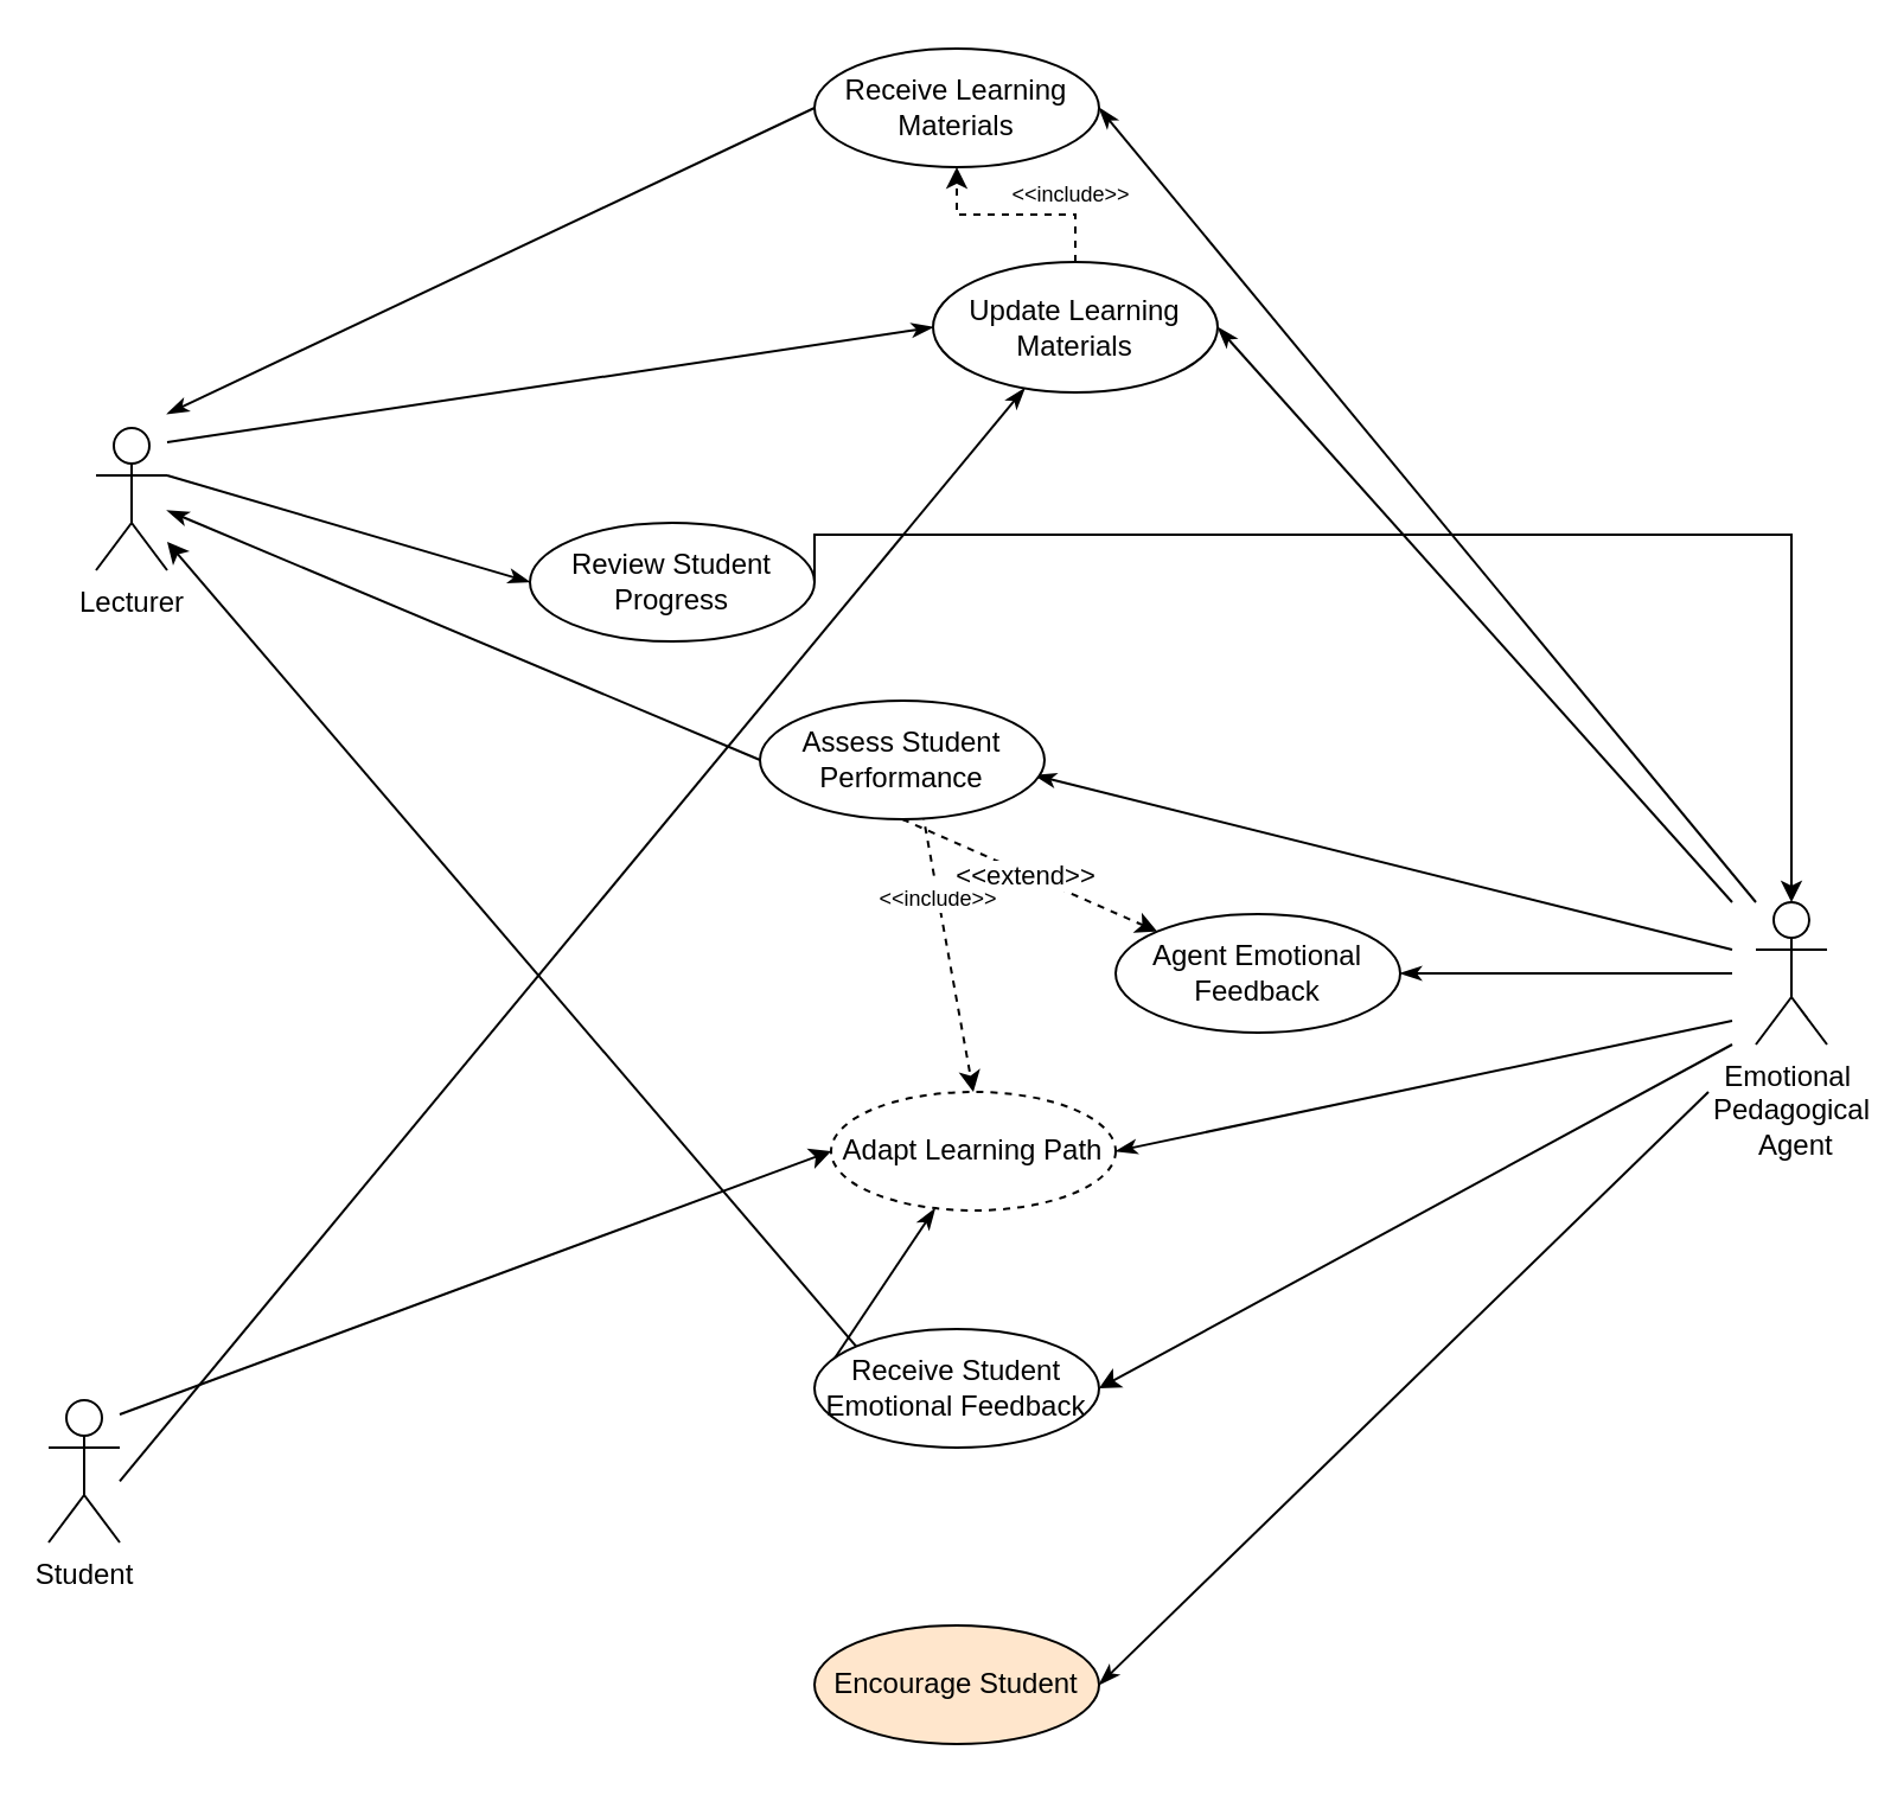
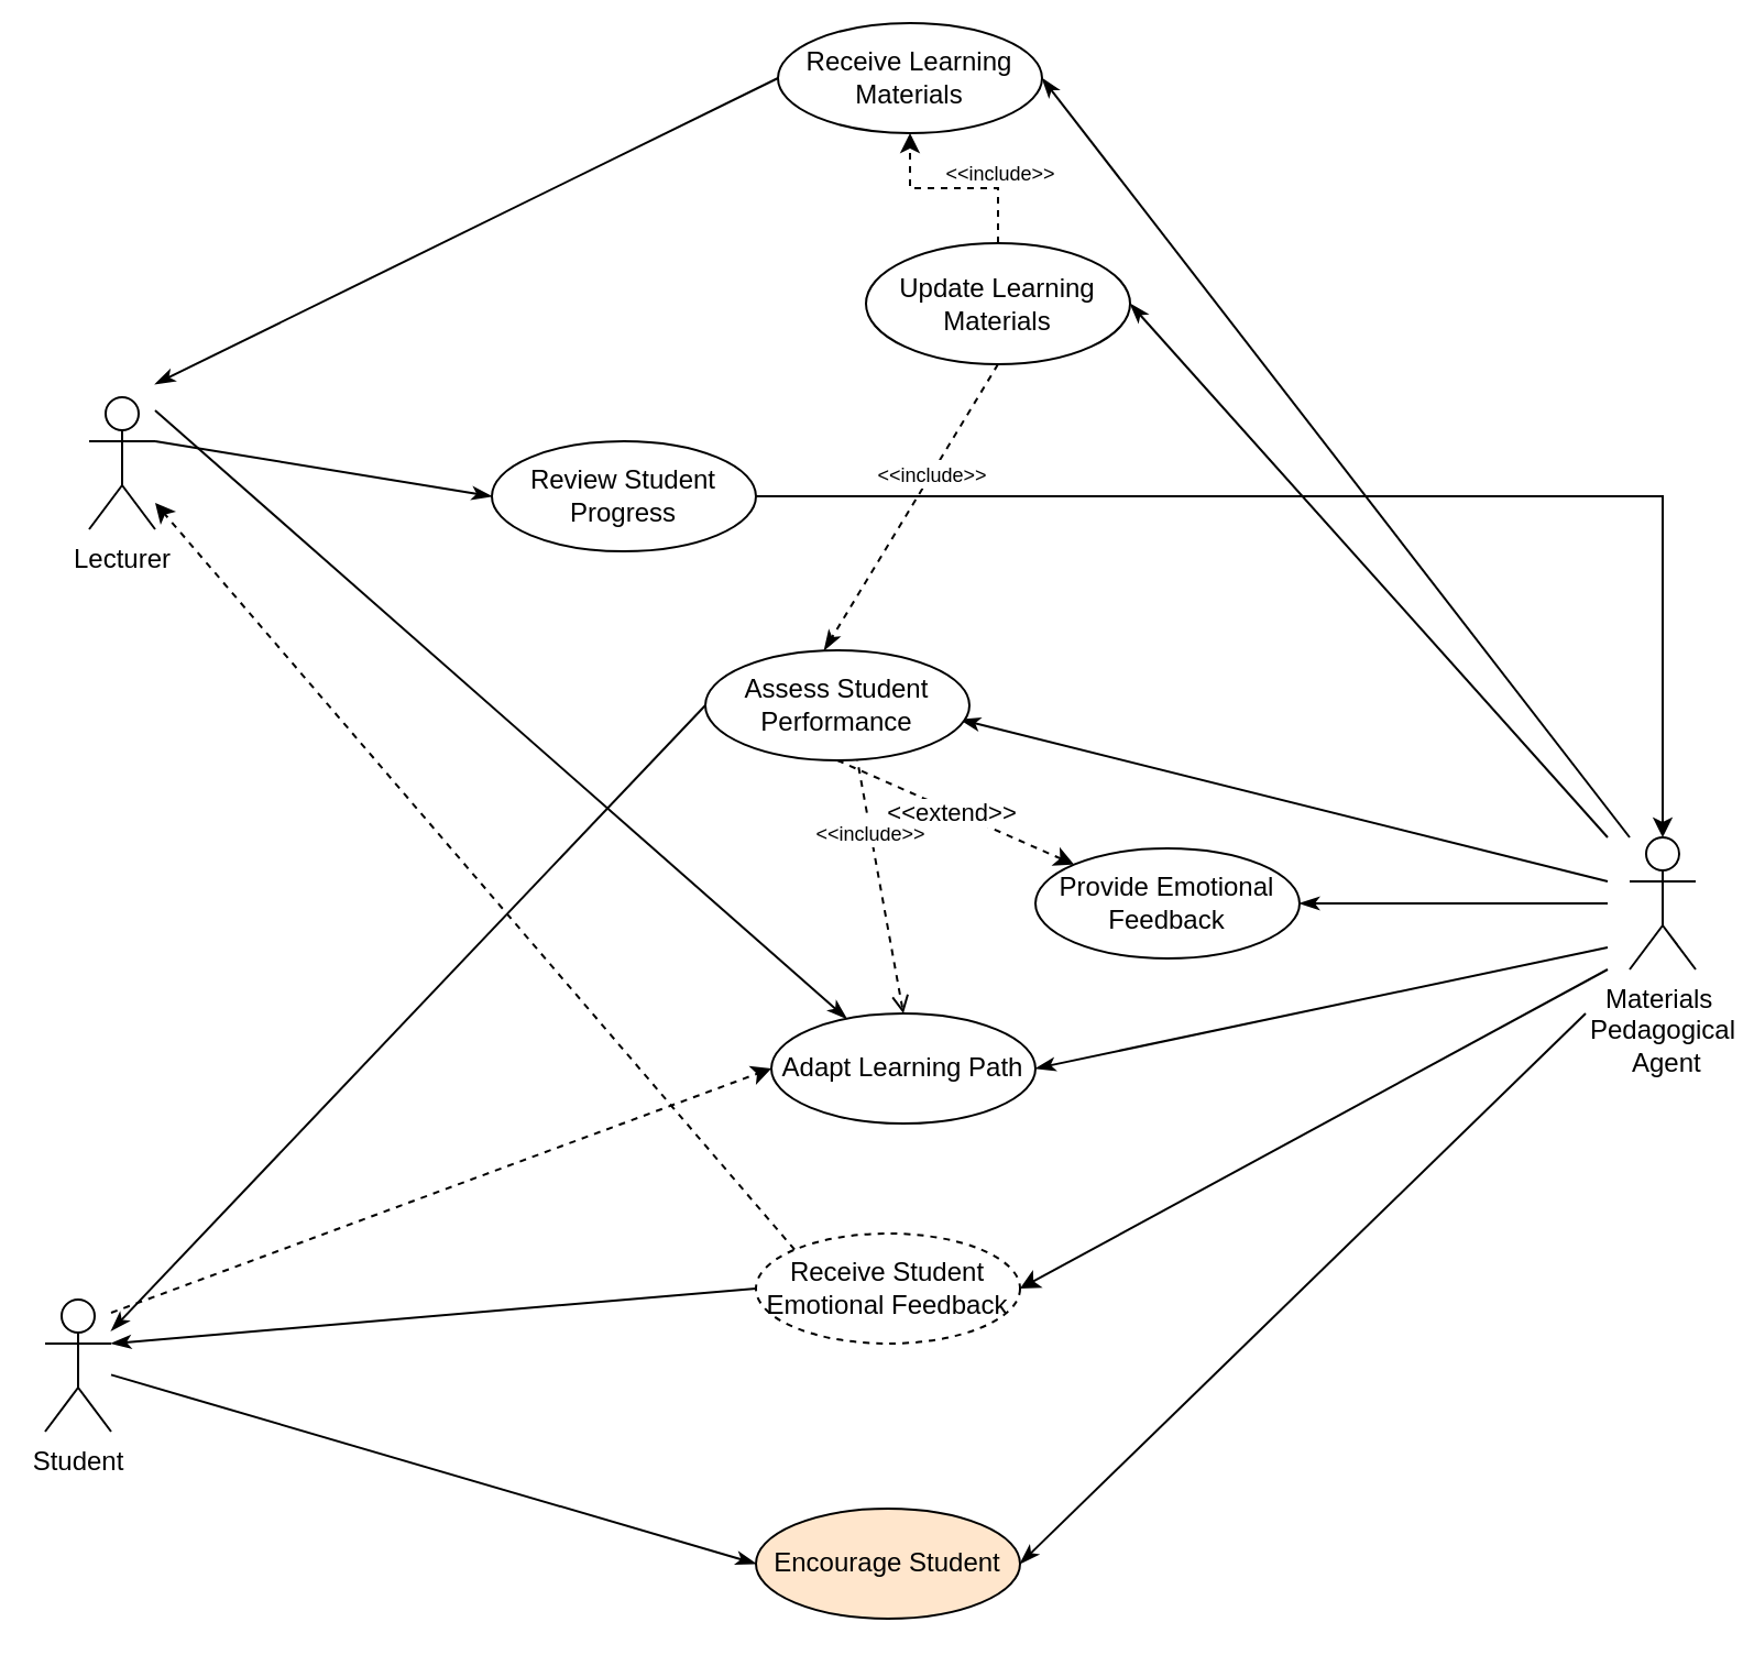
  <mxCell id="0" />
  <mxCell id="1" parent="0" />
  <mxCell id="2" style="rounded=0;orthogonalLoop=1;jettySize=auto;html=1;endArrow=classicThin;startFill=0;endFill=1;exitX=0;exitY=0.5;exitDx=0;exitDy=0;entryX=1;entryY=0;entryDx=0;entryDy=-6;entryPerimeter=0;" parent="1" source="13" target="8" edge="1"><mxGeometry relative="1" as="geometry"><mxPoint x="110" y="460" as="sourcePoint" /><mxPoint x="40" y="610" as="targetPoint" /></mxGeometry></mxCell>
- <mxCell id="3" style="rounded=0;orthogonalLoop=1;jettySize=auto;html=1;endArrow=classicThin;startFill=0;endFill=1;exitX=0;exitY=0.5;exitDx=0;exitDy=0;" parent="1" source="15" target="18" edge="1"><mxGeometry relative="1" as="geometry"><mxPoint x="320" y="565" as="sourcePoint" /><mxPoint x="70" y="630" as="targetPoint" /></mxGeometry></mxCell>
- <mxCell id="4" style="rounded=0;orthogonalLoop=1;jettySize=auto;html=1;endArrow=classicThin;startFill=0;endFill=1;exitX=1;exitY=0.57;exitDx=0;exitDy=0;exitPerimeter=0;" parent="1" source="5" target="33" edge="1"><mxGeometry relative="1" as="geometry"><mxPoint x="50" y="632" as="sourcePoint" /></mxGeometry></mxCell>
+ <mxCell id="3" style="rounded=0;orthogonalLoop=1;jettySize=auto;html=1;endArrow=classicThin;startFill=0;endFill=1;exitX=0;exitY=0.5;exitDx=0;exitDy=0;entryX=1;entryY=0.333;entryDx=0;entryDy=0;entryPerimeter=0;" parent="1" source="15" target="5" edge="1"><mxGeometry relative="1" as="geometry"><mxPoint x="320" y="565" as="sourcePoint" /><mxPoint x="70" y="630" as="targetPoint" /></mxGeometry></mxCell>
+ <mxCell id="4" style="rounded=0;orthogonalLoop=1;jettySize=auto;html=1;entryX=0;entryY=0.5;entryDx=0;entryDy=0;endArrow=classicThin;startFill=0;endFill=1;exitX=1;exitY=0.57;exitDx=0;exitDy=0;exitPerimeter=0;" parent="1" source="5" target="10" edge="1"><mxGeometry relative="1" as="geometry"><mxPoint x="50" y="632" as="sourcePoint" /></mxGeometry></mxCell>
  <mxCell id="5" value="Student" style="shape=umlActor;verticalLabelPosition=bottom;verticalAlign=top;html=1;outlineConnect=0;points=[[0,0.333,0,0,0],[0,0.5,0,0,0],[0,1,0,0,0],[0.25,0.1,0,0,0],[1,0,0,0,-6],[1,0.1,0,0,0],[1,0.333,0,0,0],[1,0.57,0,0,0],[1,0.77,0,0,0],[1,1,0,0,0]];" parent="1" vertex="1"><mxGeometry x="20" y="590" width="30" height="60" as="geometry" /></mxCell>
  <mxCell id="6" style="rounded=0;orthogonalLoop=1;jettySize=auto;html=1;entryX=1;entryY=0.5;entryDx=0;entryDy=0;" parent="1" target="15" edge="1"><mxGeometry relative="1" as="geometry"><mxPoint x="730" y="440" as="sourcePoint" /></mxGeometry></mxCell>
- <mxCell id="7" value="Emotional&amp;nbsp;&lt;div&gt;Pedagogica&lt;span style=&quot;background-color: transparent; color: light-dark(rgb(0, 0, 0), rgb(255, 255, 255));&quot;&gt;l&lt;/span&gt;&lt;/div&gt;&lt;div&gt;&lt;span style=&quot;background-color: transparent; color: light-dark(rgb(0, 0, 0), rgb(255, 255, 255));&quot;&gt;&amp;nbsp;Agent&lt;/span&gt;&lt;/div&gt;" style="shape=umlActor;verticalLabelPosition=bottom;verticalAlign=top;html=1;outlineConnect=0;" parent="1" vertex="1"><mxGeometry x="740" y="380" width="30" height="60" as="geometry" /></mxCell>
+ <mxCell id="7" value="Materials&amp;nbsp;&lt;div&gt;Pedagogica&lt;span style=&quot;background-color: transparent; color: light-dark(rgb(0, 0, 0), rgb(255, 255, 255));&quot;&gt;l&lt;/span&gt;&lt;/div&gt;&lt;div&gt;&lt;span style=&quot;background-color: transparent; color: light-dark(rgb(0, 0, 0), rgb(255, 255, 255));&quot;&gt;&amp;nbsp;Agent&lt;/span&gt;&lt;/div&gt;" style="shape=umlActor;verticalLabelPosition=bottom;verticalAlign=top;html=1;outlineConnect=0;" parent="1" vertex="1"><mxGeometry x="740" y="380" width="30" height="60" as="geometry" /></mxCell>
  <mxCell id="8" value="Lecturer" style="shape=umlActor;verticalLabelPosition=bottom;verticalAlign=top;html=1;outlineConnect=0;points=[[0,0.333,0,0,0],[0,1,0,0,0],[1,0,0,0,-6],[1,0.1,0,0,0],[1,0.333,0,0,0],[1,0.58,0,0,0],[1,0.8,0,0,0],[1,1,0,0,0]];" parent="1" vertex="1"><mxGeometry x="40" y="180" width="30" height="60" as="geometry" /></mxCell>
- <mxCell id="9" style="rounded=0;orthogonalLoop=1;jettySize=auto;html=1;exitX=0;exitY=0.5;exitDx=0;exitDy=0;endArrow=classicThin;endFill=1;entryX=1;entryY=0.58;entryDx=0;entryDy=0;entryPerimeter=0;" parent="1" source="35" target="8" edge="1"><mxGeometry relative="1" as="geometry"><mxPoint x="80" y="230" as="targetPoint" /></mxGeometry></mxCell>
+ <mxCell id="9" style="rounded=0;orthogonalLoop=1;jettySize=auto;html=1;exitX=0;exitY=0.5;exitDx=0;exitDy=0;endArrow=classicThin;endFill=1;" parent="1" source="35" target="5" edge="1"><mxGeometry relative="1" as="geometry"><mxPoint x="80" y="230" as="targetPoint" /></mxGeometry></mxCell>
  <mxCell id="10" value="Encourage Student" style="ellipse;whiteSpace=wrap;html=1;fillColor=#ffe6cc;" parent="1" vertex="1"><mxGeometry x="343" y="685" width="120" height="50" as="geometry" /></mxCell>
- <mxCell id="13" value="Receive Learning Materials" style="ellipse;whiteSpace=wrap;html=1;" parent="1" vertex="1"><mxGeometry x="343" y="20" width="120" height="50" as="geometry" /></mxCell>
- <mxCell id="14" style="rounded=0;orthogonalLoop=1;jettySize=auto;html=1;entryX=1;entryY=0.8;entryDx=0;entryDy=0;entryPerimeter=0;exitX=0;exitY=0;exitDx=0;exitDy=0;" parent="1" source="15" target="8" edge="1"><mxGeometry relative="1" as="geometry" /></mxCell>
- <mxCell id="15" value="Receive Student Emotional Feedback" style="ellipse;whiteSpace=wrap;html=1;" parent="1" vertex="1"><mxGeometry x="343" y="560" width="120" height="50" as="geometry" /></mxCell>
- <mxCell id="16" value="" style="rounded=0;orthogonalLoop=1;jettySize=auto;html=1;dashed=1;exitX=0.5;exitY=0;exitDx=0;exitDy=0;entryX=0.5;entryY=0;entryDx=0;entryDy=0;" parent="1" source="35" target="18" edge="1"><mxGeometry relative="1" as="geometry"><mxPoint x="410" y="450" as="targetPoint" /><mxPoint x="403.333" y="320" as="sourcePoint" /></mxGeometry></mxCell>
+ <mxCell id="11" style="rounded=0;orthogonalLoop=1;jettySize=auto;html=1;exitX=0.5;exitY=1;exitDx=0;exitDy=0;entryX=0.45;entryY=0;entryDx=0;entryDy=0;endArrow=classicThin;endFill=1;dashed=1;entryPerimeter=0;" parent="1" source="33" target="35" edge="1"><mxGeometry relative="1" as="geometry" /></mxCell>
+ <mxCell id="12" value="&lt;font style=&quot;font-size: 9px;&quot;&gt;&amp;lt;&amp;lt;include&amp;gt;&amp;gt;&lt;/font&gt;" style="edgeLabel;html=1;align=center;verticalAlign=middle;resizable=0;points=[];" parent="11" vertex="1" connectable="0"><mxGeometry x="-0.235" relative="1" as="geometry"><mxPoint as="offset" /></mxGeometry></mxCell>
+ <mxCell id="13" value="Receive Learning Materials" style="ellipse;whiteSpace=wrap;html=1;" parent="1" vertex="1"><mxGeometry x="353" y="10" width="120" height="50" as="geometry" /></mxCell>
+ <mxCell id="14" style="rounded=0;orthogonalLoop=1;jettySize=auto;html=1;entryX=1;entryY=0.8;entryDx=0;entryDy=0;entryPerimeter=0;exitX=0;exitY=0;exitDx=0;exitDy=0;dashed=1;" parent="1" source="15" target="8" edge="1"><mxGeometry relative="1" as="geometry" /></mxCell>
+ <mxCell id="15" value="Receive Student Emotional Feedback" style="ellipse;whiteSpace=wrap;html=1;dashed=1;" parent="1" vertex="1"><mxGeometry x="343" y="560" width="120" height="50" as="geometry" /></mxCell>
+ <mxCell id="16" value="" style="rounded=0;orthogonalLoop=1;jettySize=auto;html=1;dashed=1;exitX=0.5;exitY=0;exitDx=0;exitDy=0;entryX=0.5;entryY=0;entryDx=0;entryDy=0;endArrow=open;" parent="1" source="35" target="18" edge="1"><mxGeometry relative="1" as="geometry"><mxPoint x="410" y="450" as="targetPoint" /><mxPoint x="403.333" y="320" as="sourcePoint" /></mxGeometry></mxCell>
  <mxCell id="17" value="&lt;font style=&quot;font-size: 9px;&quot;&gt;&amp;lt;&amp;lt;include&amp;gt;&amp;gt;&lt;/font&gt;" style="edgeLabel;html=1;align=center;verticalAlign=middle;resizable=0;points=[];" parent="16" vertex="1" connectable="0"><mxGeometry x="-0.011" y="1" relative="1" as="geometry"><mxPoint x="-1" y="1" as="offset" /></mxGeometry></mxCell>
- <mxCell id="18" value="Adapt Learning Path" style="ellipse;whiteSpace=wrap;html=1;dashed=1;" parent="1" vertex="1"><mxGeometry x="350" y="460" width="120" height="50" as="geometry" /></mxCell>
+ <mxCell id="18" value="Adapt Learning Path" style="ellipse;whiteSpace=wrap;html=1;" parent="1" vertex="1"><mxGeometry x="350" y="460" width="120" height="50" as="geometry" /></mxCell>
  <mxCell id="19" style="edgeStyle=orthogonalEdgeStyle;rounded=0;orthogonalLoop=1;jettySize=auto;html=1;exitX=0.5;exitY=1;exitDx=0;exitDy=0;" parent="1" source="18" target="18" edge="1"><mxGeometry relative="1" as="geometry" /></mxCell>
- <mxCell id="20" value="" style="endArrow=classicThin;html=1;rounded=0;entryX=0;entryY=0.5;entryDx=0;entryDy=0;endFill=1;exitX=1;exitY=0.1;exitDx=0;exitDy=0;exitPerimeter=0;" parent="1" source="8" target="33" edge="1"><mxGeometry width="50" height="50" relative="1" as="geometry"><mxPoint x="70" y="210" as="sourcePoint" /><mxPoint x="100" y="580" as="targetPoint" /></mxGeometry></mxCell>
+ <mxCell id="20" value="" style="endArrow=classicThin;html=1;rounded=0;endFill=1;exitX=1;exitY=0.1;exitDx=0;exitDy=0;exitPerimeter=0;" parent="1" source="8" target="18" edge="1"><mxGeometry width="50" height="50" relative="1" as="geometry"><mxPoint x="70" y="210" as="sourcePoint" /><mxPoint x="100" y="580" as="targetPoint" /></mxGeometry></mxCell>
  <mxCell id="21" value="" style="endArrow=classicThin;html=1;rounded=0;entryX=0;entryY=0.5;entryDx=0;entryDy=0;endFill=1;exitX=1;exitY=0.333;exitDx=0;exitDy=0;exitPerimeter=0;" parent="1" source="8" target="30" edge="1"><mxGeometry width="50" height="50" relative="1" as="geometry"><mxPoint x="70" y="220" as="sourcePoint" /><mxPoint x="0" y="695" as="targetPoint" /></mxGeometry></mxCell>
  <mxCell id="22" style="rounded=0;orthogonalLoop=1;jettySize=auto;html=1;endArrow=classicThin;startFill=0;endFill=1;entryX=1;entryY=0.5;entryDx=0;entryDy=0;" parent="1" target="18" edge="1"><mxGeometry relative="1" as="geometry"><mxPoint x="730" y="430" as="sourcePoint" /><mxPoint x="710" y="470" as="targetPoint" /></mxGeometry></mxCell>
  <mxCell id="23" value="" style="endArrow=classicThin;html=1;rounded=0;endFill=1;entryX=1;entryY=0.5;entryDx=0;entryDy=0;" parent="1" source="7" target="13" edge="1"><mxGeometry width="50" height="50" relative="1" as="geometry"><mxPoint x="740" y="410" as="sourcePoint" /><mxPoint x="670" y="470" as="targetPoint" /><Array as="points"><mxPoint x="740" y="380" /></Array></mxGeometry></mxCell>
  <mxCell id="24" value="" style="endArrow=classicThin;html=1;rounded=0;endFill=1;entryX=1;entryY=0.5;entryDx=0;entryDy=0;" parent="1" target="33" edge="1"><mxGeometry width="50" height="50" relative="1" as="geometry"><mxPoint x="730" y="380" as="sourcePoint" /><mxPoint x="836" y="520" as="targetPoint" /></mxGeometry></mxCell>
  <mxCell id="25" value="" style="endArrow=classicThin;html=1;rounded=0;strokeColor=default;endFill=1;entryX=1;entryY=0.5;entryDx=0;entryDy=0;" parent="1" target="26" edge="1"><mxGeometry width="50" height="50" relative="1" as="geometry"><mxPoint x="730" y="410" as="sourcePoint" /><mxPoint x="660" y="590" as="targetPoint" /></mxGeometry></mxCell>
- <mxCell id="26" value="Agent Emotional Feedback" style="ellipse;whiteSpace=wrap;html=1;" parent="1" vertex="1"><mxGeometry x="470" y="385" width="120" height="50" as="geometry" /></mxCell>
+ <mxCell id="26" value="Provide Emotional Feedback" style="ellipse;whiteSpace=wrap;html=1;" parent="1" vertex="1"><mxGeometry x="470" y="385" width="120" height="50" as="geometry" /></mxCell>
  <mxCell id="27" value="" style="endArrow=classicThin;html=1;rounded=0;endFill=1;entryX=1;entryY=0.5;entryDx=0;entryDy=0;" parent="1" target="10" edge="1"><mxGeometry width="50" height="50" relative="1" as="geometry"><mxPoint x="720" y="460" as="sourcePoint" /><mxPoint x="463" y="792.5" as="targetPoint" /></mxGeometry></mxCell>
  <mxCell id="28" value="" style="endArrow=classicThin;html=1;rounded=0;endFill=1;entryX=0.965;entryY=0.629;entryDx=0;entryDy=0;entryPerimeter=0;" parent="1" target="35" edge="1"><mxGeometry width="50" height="50" relative="1" as="geometry"><mxPoint x="730" y="400" as="sourcePoint" /><mxPoint x="670" y="440" as="targetPoint" /></mxGeometry></mxCell>
  <mxCell id="29" style="edgeStyle=orthogonalEdgeStyle;rounded=0;orthogonalLoop=1;jettySize=auto;html=1;exitX=0.5;exitY=1;exitDx=0;exitDy=0;" parent="1" source="15" target="15" edge="1"><mxGeometry relative="1" as="geometry" /></mxCell>
- <mxCell id="30" value="Review Student Progress" style="ellipse;whiteSpace=wrap;html=1;" parent="1" vertex="1"><mxGeometry x="223" y="220" width="120" height="50" as="geometry" /></mxCell>
+ <mxCell id="30" value="Review Student Progress" style="ellipse;whiteSpace=wrap;html=1;" parent="1" vertex="1"><mxGeometry x="223" y="200" width="120" height="50" as="geometry" /></mxCell>
  <mxCell id="31" style="edgeStyle=orthogonalEdgeStyle;rounded=0;orthogonalLoop=1;jettySize=auto;html=1;exitX=0.5;exitY=0;exitDx=0;exitDy=0;entryX=0.5;entryY=1;entryDx=0;entryDy=0;dashed=1;" parent="1" source="33" target="13" edge="1"><mxGeometry relative="1" as="geometry" /></mxCell>
  <mxCell id="32" value="&lt;font style=&quot;font-size: 9px;&quot;&gt;&amp;lt;&amp;lt;include&amp;gt;&amp;gt;&lt;/font&gt;" style="edgeLabel;html=1;align=center;verticalAlign=middle;resizable=0;points=[];" parent="31" vertex="1" connectable="0"><mxGeometry x="-0.495" relative="1" as="geometry"><mxPoint y="-10" as="offset" /></mxGeometry></mxCell>
  <mxCell id="33" value="Update Learning Materials" style="ellipse;whiteSpace=wrap;html=1;" parent="1" vertex="1"><mxGeometry x="393" y="110" width="120" height="55" as="geometry" /></mxCell>
- <mxCell id="34" value="" style="edgeStyle=none;orthogonalLoop=1;jettySize=auto;html=1;rounded=0;entryX=0;entryY=0.5;entryDx=0;entryDy=0;exitX=1;exitY=0.1;exitDx=0;exitDy=0;exitPerimeter=0;" parent="1" source="5" target="18" edge="1"><mxGeometry width="100" relative="1" as="geometry"><mxPoint x="70" y="650" as="sourcePoint" /><mxPoint x="120" y="630" as="targetPoint" /><Array as="points" /></mxGeometry></mxCell>
+ <mxCell id="34" value="" style="edgeStyle=none;orthogonalLoop=1;jettySize=auto;html=1;rounded=0;entryX=0;entryY=0.5;entryDx=0;entryDy=0;exitX=1;exitY=0.1;exitDx=0;exitDy=0;exitPerimeter=0;dashed=1;" parent="1" source="5" target="18" edge="1"><mxGeometry width="100" relative="1" as="geometry"><mxPoint x="70" y="650" as="sourcePoint" /><mxPoint x="120" y="630" as="targetPoint" /><Array as="points" /></mxGeometry></mxCell>
  <mxCell id="35" value="Assess Student Performance" style="ellipse;whiteSpace=wrap;html=1;" parent="1" vertex="1"><mxGeometry x="320" y="295" width="120" height="50" as="geometry" /></mxCell>
  <mxCell id="36" style="edgeStyle=orthogonalEdgeStyle;rounded=0;orthogonalLoop=1;jettySize=auto;html=1;exitX=0.5;exitY=1;exitDx=0;exitDy=0;" parent="1" source="15" target="15" edge="1"><mxGeometry relative="1" as="geometry" /></mxCell>
  <mxCell id="37" value="" style="rounded=0;orthogonalLoop=1;jettySize=auto;html=1;dashed=1;entryX=0;entryY=0;entryDx=0;entryDy=0;exitX=0.5;exitY=1;exitDx=0;exitDy=0;" parent="1" target="26" edge="1" source="35"><mxGeometry relative="1" as="geometry"><mxPoint x="400" y="440" as="sourcePoint" /><mxPoint x="403" y="635" as="targetPoint" /><Array as="points" /></mxGeometry></mxCell>
  <mxCell id="38" value="&amp;lt;&amp;lt;extend&amp;gt;&amp;gt;" style="edgeLabel;html=1;align=center;verticalAlign=middle;resizable=0;points=[];" parent="37" vertex="1" connectable="0"><mxGeometry x="-0.023" y="-1" relative="1" as="geometry"><mxPoint as="offset" /></mxGeometry></mxCell>
  <mxCell id="39" style="edgeStyle=orthogonalEdgeStyle;rounded=0;orthogonalLoop=1;jettySize=auto;html=1;exitX=1;exitY=0.5;exitDx=0;exitDy=0;" parent="1" source="30" target="7" edge="1"><mxGeometry relative="1" as="geometry"><Array as="points"><mxPoint x="755" y="225" /></Array><mxPoint x="320" y="225" as="sourcePoint" /></mxGeometry></mxCell>
